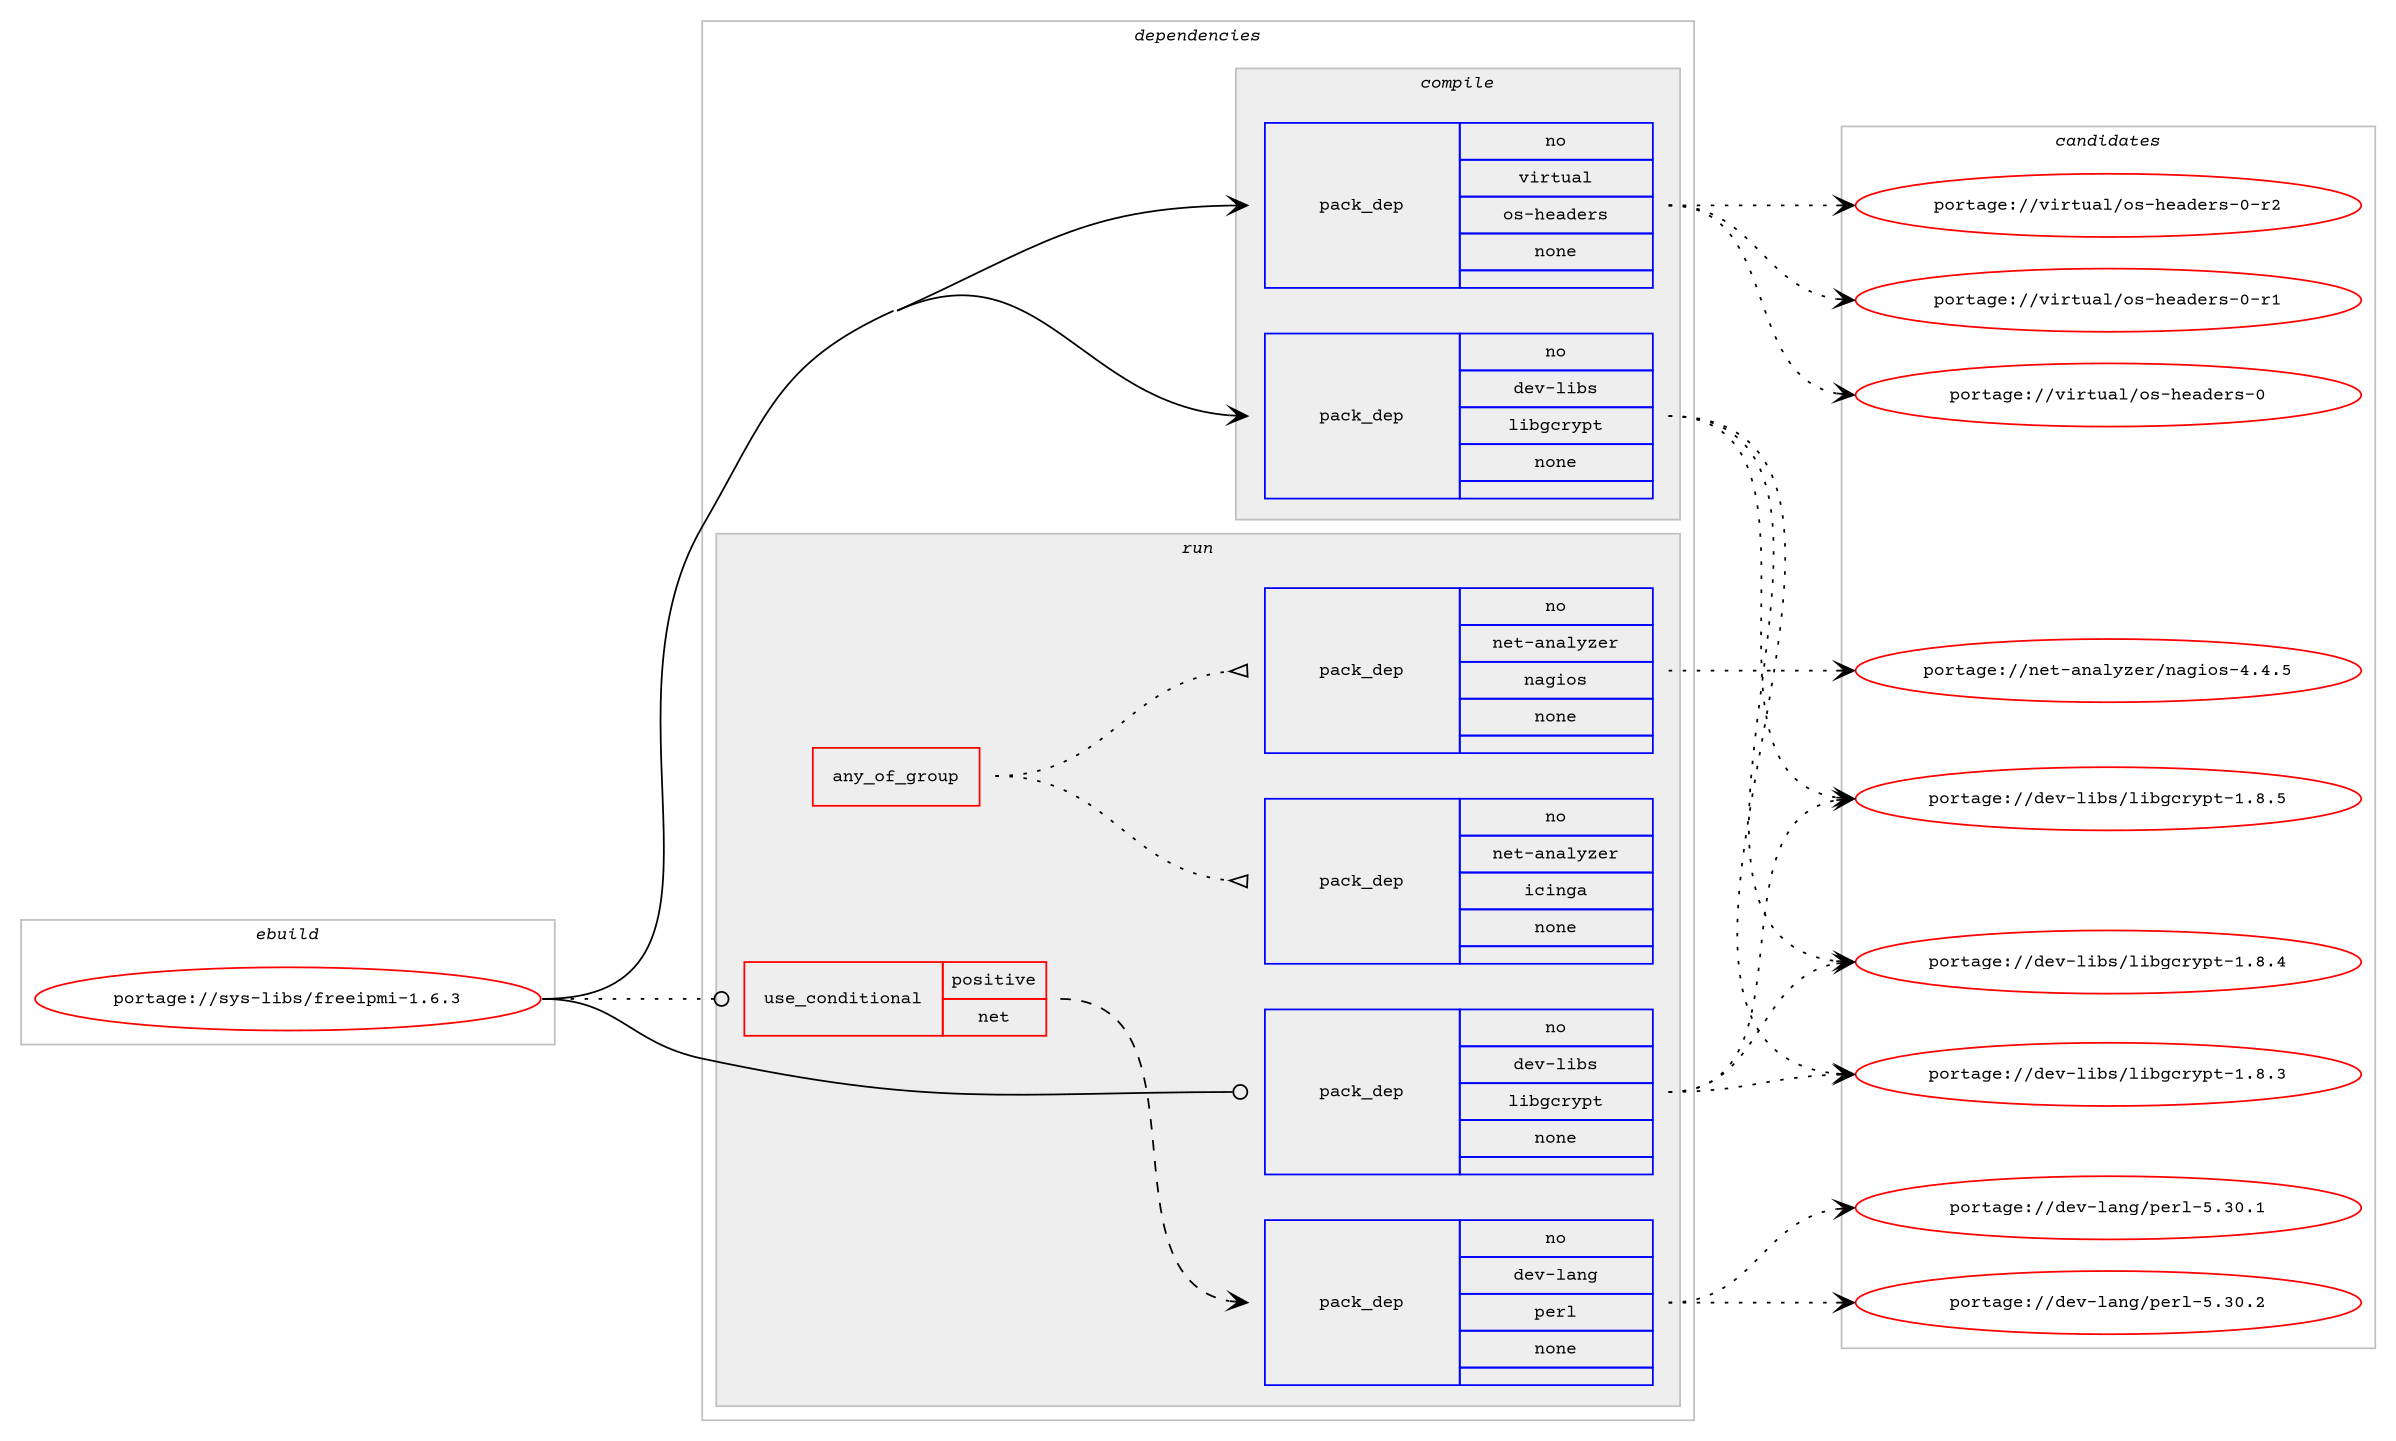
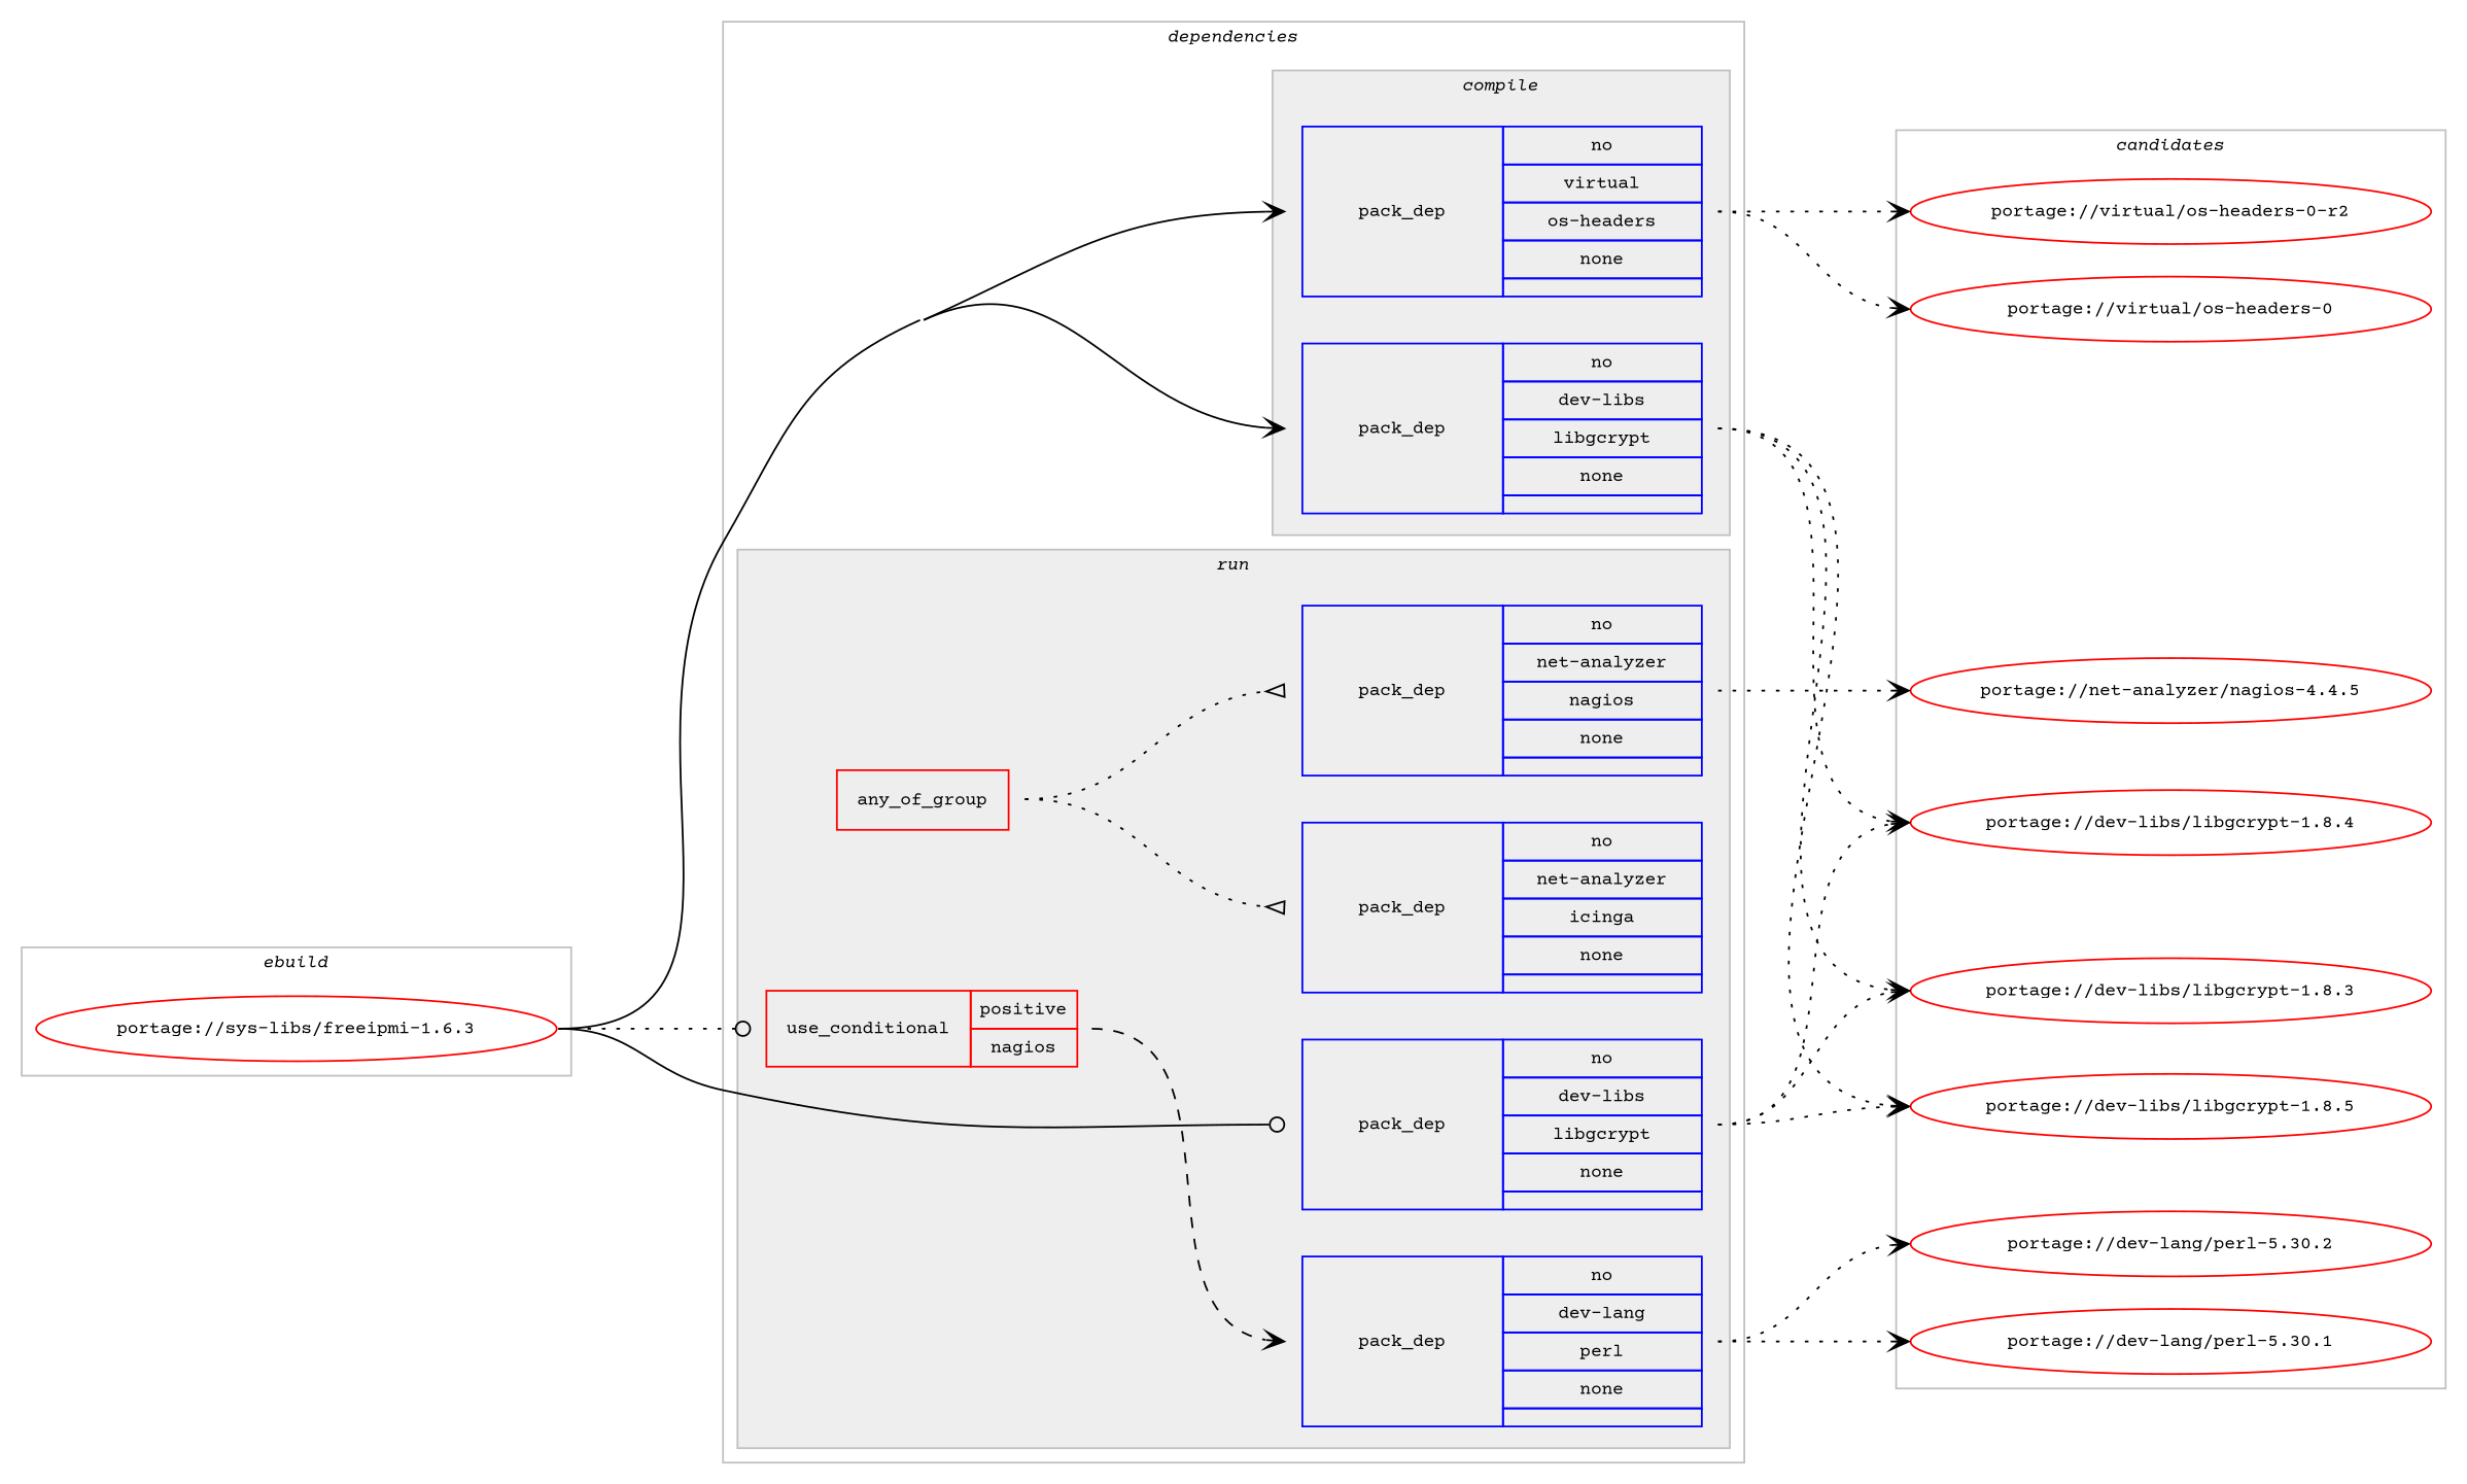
  digraph {
    compound=true
    concentrate=true
    fontname="Courier Prime"
    fontsize=10
    newrank=true
    rankdir=LR
    ranksep=1.5
    node [color=red fontname="Courier Prime" fontsize=10]
    edge [arrowhead=vee fontname="Courier Prime" headport=w style=dotted tailport=e weight=100]
    n1 [label="portage://sys-libs/freeipmi-1.6.3" width=4]
    n2 [color=blue label=<<TABLE BORDER="0" CELLBORDER="1" CELLSPACING="0" CELLPADDING="4" WIDTH="220"><TR><TD ROWSPAN="6" CELLPADDING="30">pack_dep</TD></TR><TR><TD WIDTH="110">no</TD></TR><TR><TD>dev-libs</TD></TR><TR><TD>libgcrypt</TD></TR><TR><TD>none</TD></TR><TR><TD></TD></TR></TABLE>> shape=none]
    n3 [color=blue label=<<TABLE BORDER="0" CELLBORDER="1" CELLSPACING="0" CELLPADDING="4" WIDTH="220"><TR><TD ROWSPAN="6" CELLPADDING="30">pack_dep</TD></TR><TR><TD WIDTH="110">no</TD></TR><TR><TD>virtual</TD></TR><TR><TD>os-headers</TD></TR><TR><TD>none</TD></TR><TR><TD></TD></TR></TABLE>> shape=none]
    n4 [color=blue label=<<TABLE BORDER="0" CELLBORDER="1" CELLSPACING="0" CELLPADDING="4" WIDTH="220"><TR><TD ROWSPAN="6" CELLPADDING="30">pack_dep</TD></TR><TR><TD WIDTH="110">no</TD></TR><TR><TD>net-analyzer</TD></TR><TR><TD>icinga</TD></TR><TR><TD>none</TD></TR><TR><TD></TD></TR></TABLE>> shape=none]
    n5 [color=blue label=<<TABLE BORDER="0" CELLBORDER="1" CELLSPACING="0" CELLPADDING="4" WIDTH="220"><TR><TD ROWSPAN="6" CELLPADDING="30">pack_dep</TD></TR><TR><TD WIDTH="110">no</TD></TR><TR><TD>net-analyzer</TD></TR><TR><TD>nagios</TD></TR><TR><TD>none</TD></TR><TR><TD></TD></TR></TABLE>> shape=none]
    n6 [label=<<TABLE BORDER="0" CELLBORDER="1" CELLSPACING="0" CELLPADDING="4"><TR><TD CELLPADDING="10">any_of_group</TD></TR></TABLE>> shape=none]
    n7 [color=blue label=<<TABLE BORDER="0" CELLBORDER="1" CELLSPACING="0" CELLPADDING="4" WIDTH="220"><TR><TD ROWSPAN="6" CELLPADDING="30">pack_dep</TD></TR><TR><TD WIDTH="110">no</TD></TR><TR><TD>dev-lang</TD></TR><TR><TD>perl</TD></TR><TR><TD>none</TD></TR><TR><TD></TD></TR></TABLE>> shape=none]
-   n8 [label=<<TABLE BORDER="0" CELLBORDER="1" CELLSPACING="0" CELLPADDING="4"><TR><TD ROWSPAN="3" CELLPADDING="10">use_conditional</TD></TR><TR><TD>positive</TD></TR><TR><TD>net</TD></TR></TABLE>> shape=none]
+   n8 [label=<<TABLE BORDER="0" CELLBORDER="1" CELLSPACING="0" CELLPADDING="4"><TR><TD ROWSPAN="3" CELLPADDING="10">use_conditional</TD></TR><TR><TD>positive</TD></TR><TR><TD>nagios</TD></TR></TABLE>> shape=none]
    n9 [color=blue label=<<TABLE BORDER="0" CELLBORDER="1" CELLSPACING="0" CELLPADDING="4" WIDTH="220"><TR><TD ROWSPAN="6" CELLPADDING="30">pack_dep</TD></TR><TR><TD WIDTH="110">no</TD></TR><TR><TD>dev-libs</TD></TR><TR><TD>libgcrypt</TD></TR><TR><TD>none</TD></TR><TR><TD></TD></TR></TABLE>> shape=none]
    n10 [label="portage://dev-libs/libgcrypt-1.8.5" width=4]
    n11 [label="portage://dev-libs/libgcrypt-1.8.4" width=4]
    n12 [label="portage://dev-libs/libgcrypt-1.8.3" width=4]
    n13 [label="portage://virtual/os-headers-0-r2" width=4]
-   n14 [label="portage://virtual/os-headers-0-r1" width=4]
    n15 [label="portage://virtual/os-headers-0" width=4]
    n16 [label="portage://net-analyzer/nagios-4.4.5" width=4]
    n17 [label="portage://dev-lang/perl-5.30.2" width=4]
    n18 [label="portage://dev-lang/perl-5.30.1" width=4]
    subgraph cluster_1 {
      color=gray
      label=<<i>ebuild</i>>
      rank=same
      n1
    }
    subgraph cluster_2 {
      color=gray
      label=<<i>dependencies</i>>
      subgraph cluster_3 {
        color=gray
        fillcolor="#eeeeee"
        label=<<i>compile</i>>
        style=filled
        subgraph sub_4 {
          color=gray
          fillcolor="#eeeeee"
          label=<<i>compile</i>>
          style=filled
          n2
        }
        subgraph sub_5 {
          color=gray
          fillcolor="#eeeeee"
          label=<<i>compile</i>>
          style=filled
          n3
        }
      }
      subgraph cluster_6 {
        color=gray
        fillcolor="#eeeeee"
        label=<<i>compile and run</i>>
        style=filled
      }
      subgraph cluster_7 {
        color=gray
        fillcolor="#eeeeee"
        label=<<i>run</i>>
        style=filled
        subgraph sub_8 {
          color=gray
          fillcolor="#eeeeee"
          label=<<i>run</i>>
          style=filled
          n8
          subgraph sub_9 {
            color=gray
            fillcolor="#eeeeee"
            label=<<i>run</i>>
            style=filled
            n6
            subgraph sub_10 {
              color=gray
              fillcolor="#eeeeee"
              label=<<i>run</i>>
              style=filled
              n4
            }
            subgraph sub_11 {
              color=gray
              fillcolor="#eeeeee"
              label=<<i>run</i>>
              style=filled
              n5
            }
          }
          subgraph sub_12 {
            color=gray
            fillcolor="#eeeeee"
            label=<<i>run</i>>
            style=filled
            n7
          }
        }
        subgraph sub_13 {
          color=gray
          fillcolor="#eeeeee"
          label=<<i>run</i>>
          style=filled
          n9
        }
      }
    }
    subgraph cluster_14 {
      color=gray
      label=<<i>candidates</i>>
      rank=same
      subgraph sub_15 {
        color=black
        label=<<i>candidates</i>>
        nodesep=1
        rank=same
        n10
        n11
        n12
      }
      subgraph sub_16 {
        color=black
        label=<<i>candidates</i>>
        nodesep=1
        rank=same
        n13
-       n14
        n15
      }
      subgraph sub_17 {
        color=black
        label=<<i>candidates</i>>
        nodesep=1
        rank=same
      }
      subgraph sub_18 {
        color=black
        label=<<i>candidates</i>>
        nodesep=1
        rank=same
        n16
      }
      subgraph sub_19 {
        color=black
        label=<<i>candidates</i>>
        nodesep=1
        rank=same
        n17
        n18
      }
      subgraph sub_20 {
        color=black
        label=<<i>candidates</i>>
        nodesep=1
        rank=same
        n10
        n11
        n12
      }
    }
    n1 -> n2 [style=solid weight=20]
    n1 -> n3 [style=solid weight=20]
    n1 -> n8 [arrowhead=odot weight=20]
    n1 -> n9 [arrowhead=odot style=solid weight=20]
    n2 -> n10
    n2 -> n11
    n2 -> n12
    n3 -> n13
-   n3 -> n14
    n3 -> n15
    n5 -> n16
    n6 -> n4 [arrowhead=oinv weight=20]
    n6 -> n5 [arrowhead=oinv weight=20]
    n7 -> n17
    n7 -> n18
    n8 -> n7 [style=dashed weight=20]
    n9 -> n10
    n9 -> n11
    n9 -> n12
  }
